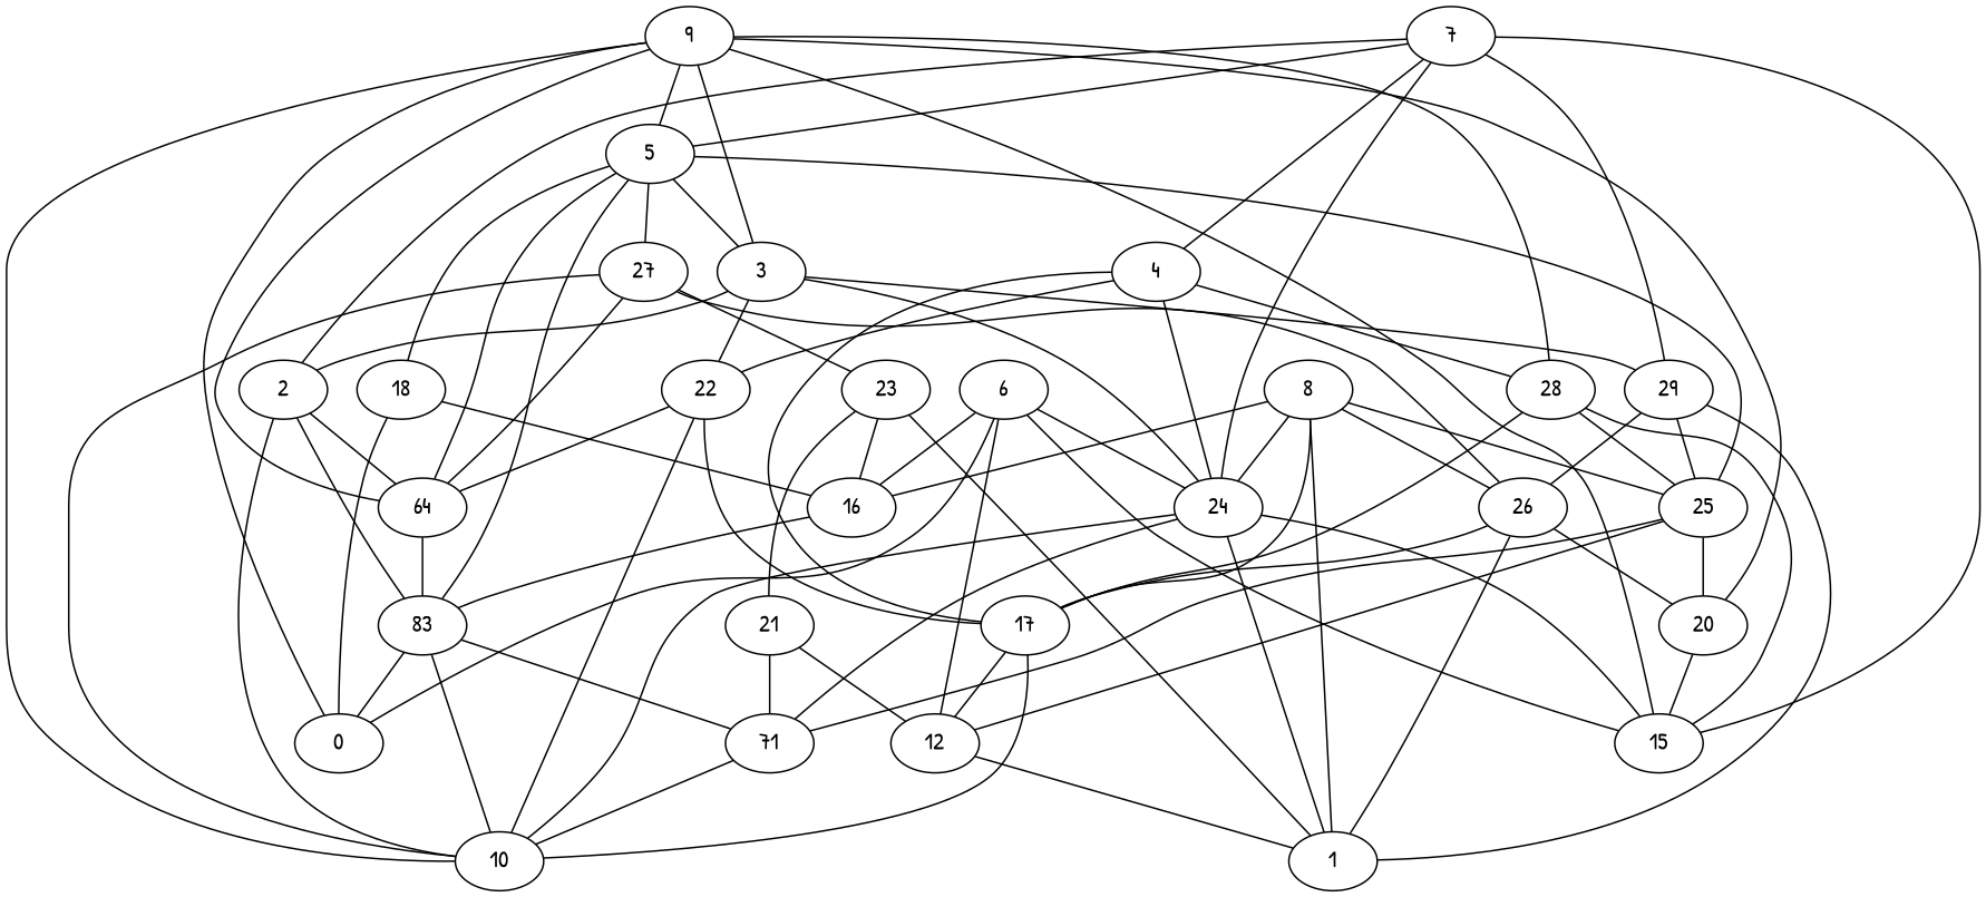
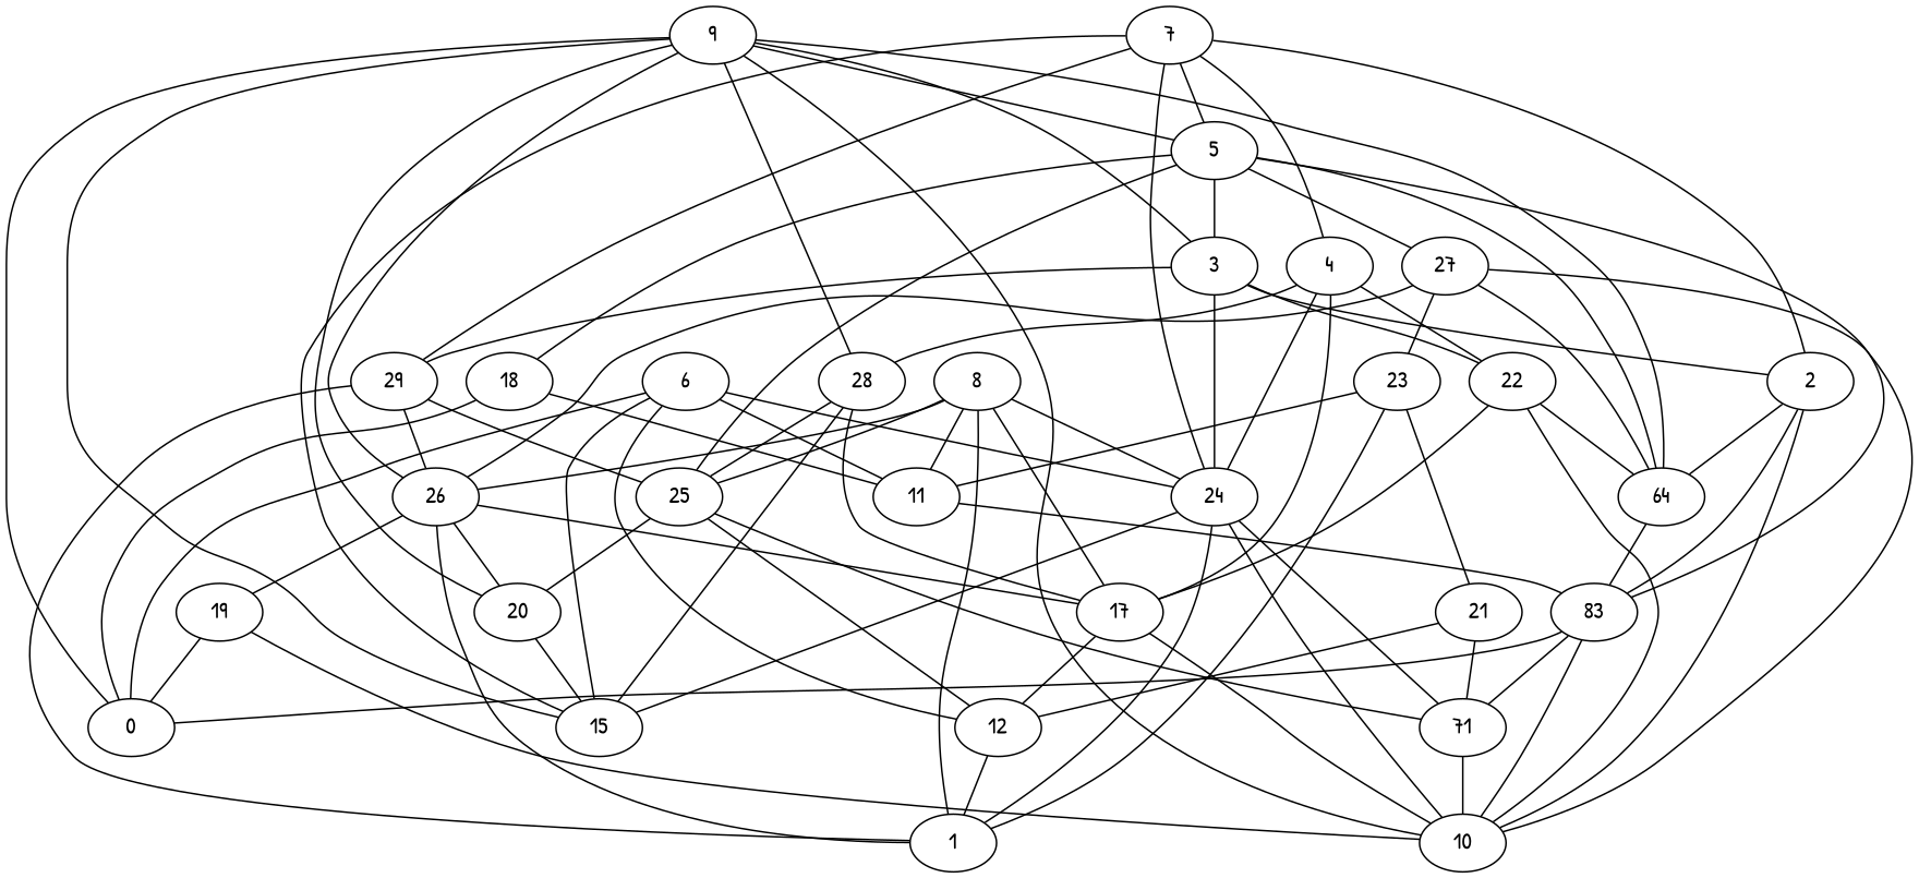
  digraph {
    fontname="Patrick Hand"
    node [fontname="Patrick Hand"]
    edge [color=black dir=none fontname="Patrick Hand"]
    28
    25
    17
    15
    20
    12
    n7 [label=71]
    10
    4
    22
    24
    n12 [label=64]
    1
    9
    0
    26
    3
    5
    n19 [label=83]
+   19
    2
    29
    18
    27
-   16
+   16 [label=11]
    6
    8
    7
    23
    21
    subgraph sub_1 {
      28
      25
      17
      15
      20
      12
      n7
      10
      4
      22
      24
      n12
      1
      9
      0
      26
      3
      5
      n19
+     19
      2
      29
      18
      27
      16
      6
      8
      7
      23
      21
    }
    28 -> 25
    28 -> 17
    28 -> 15
    25 -> 20
    25 -> 12
    25 -> n7
    17 -> 12
    17 -> 10
    20 -> 15
    12 -> 1
    n7 -> 10
    4 -> 28
    4 -> 17
    4 -> 22
    4 -> 24
    22 -> 17
    22 -> 10
    22 -> n12
    24 -> 15
    24 -> n7
    24 -> 10
    24 -> 1
    n12 -> n19
    9 -> 28
    9 -> 15
    9 -> 20
    9 -> 10
    9 -> n12
    9 -> 0
+   9 -> 26
    9 -> 3
    9 -> 5
    26 -> 17
    26 -> 20
    26 -> 1
+   26 -> 19
    3 -> 22
    3 -> 24
    3 -> 2
    3 -> 29
    5 -> 25
    5 -> n12
    5 -> 3
    5 -> n19
    5 -> 18
    5 -> 27
    n19 -> n7
    n19 -> 10
    n19 -> 0
+   19 -> 10
+   19 -> 0
    2 -> 10
    2 -> n12
    2 -> n19
    29 -> 25
    29 -> 1
    29 -> 26
    18 -> 0
    18 -> 16
    27 -> 10
    27 -> n12
    27 -> 26
    27 -> 23
    16 -> n19
    6 -> 15
    6 -> 12
    6 -> 24
    6 -> 0
    6 -> 16
    8 -> 25
    8 -> 17
    8 -> 24
    8 -> 1
    8 -> 26
    8 -> 16
    7 -> 15
    7 -> 4
    7 -> 24
    7 -> 5
    7 -> 2
    7 -> 29
    23 -> 1
    23 -> 16
    23 -> 21
    21 -> 12
    21 -> n7
  }
